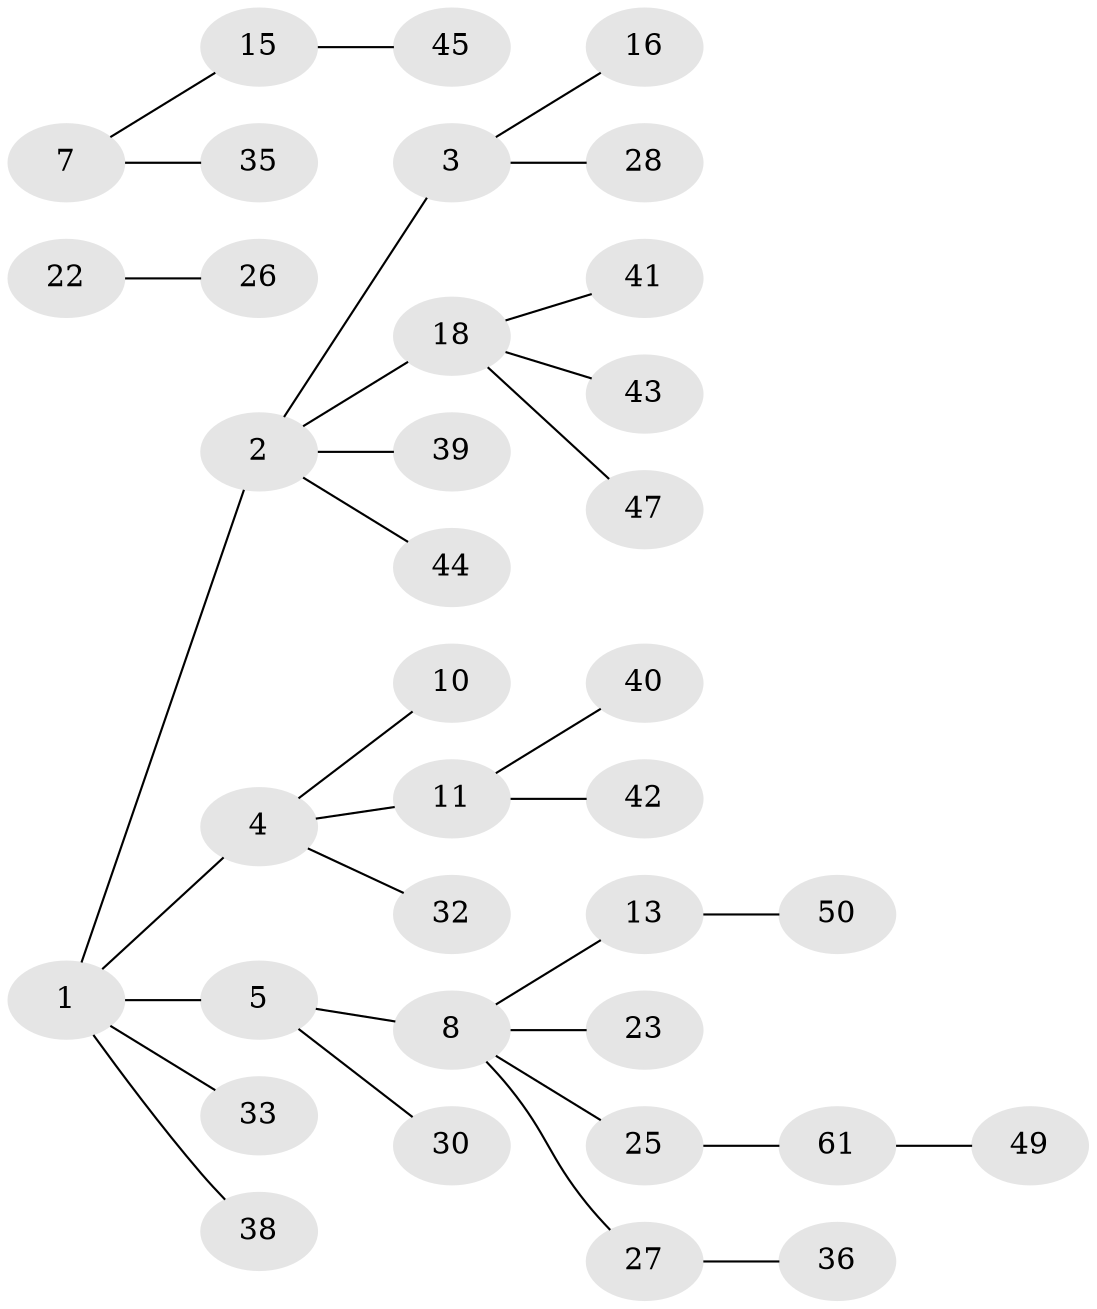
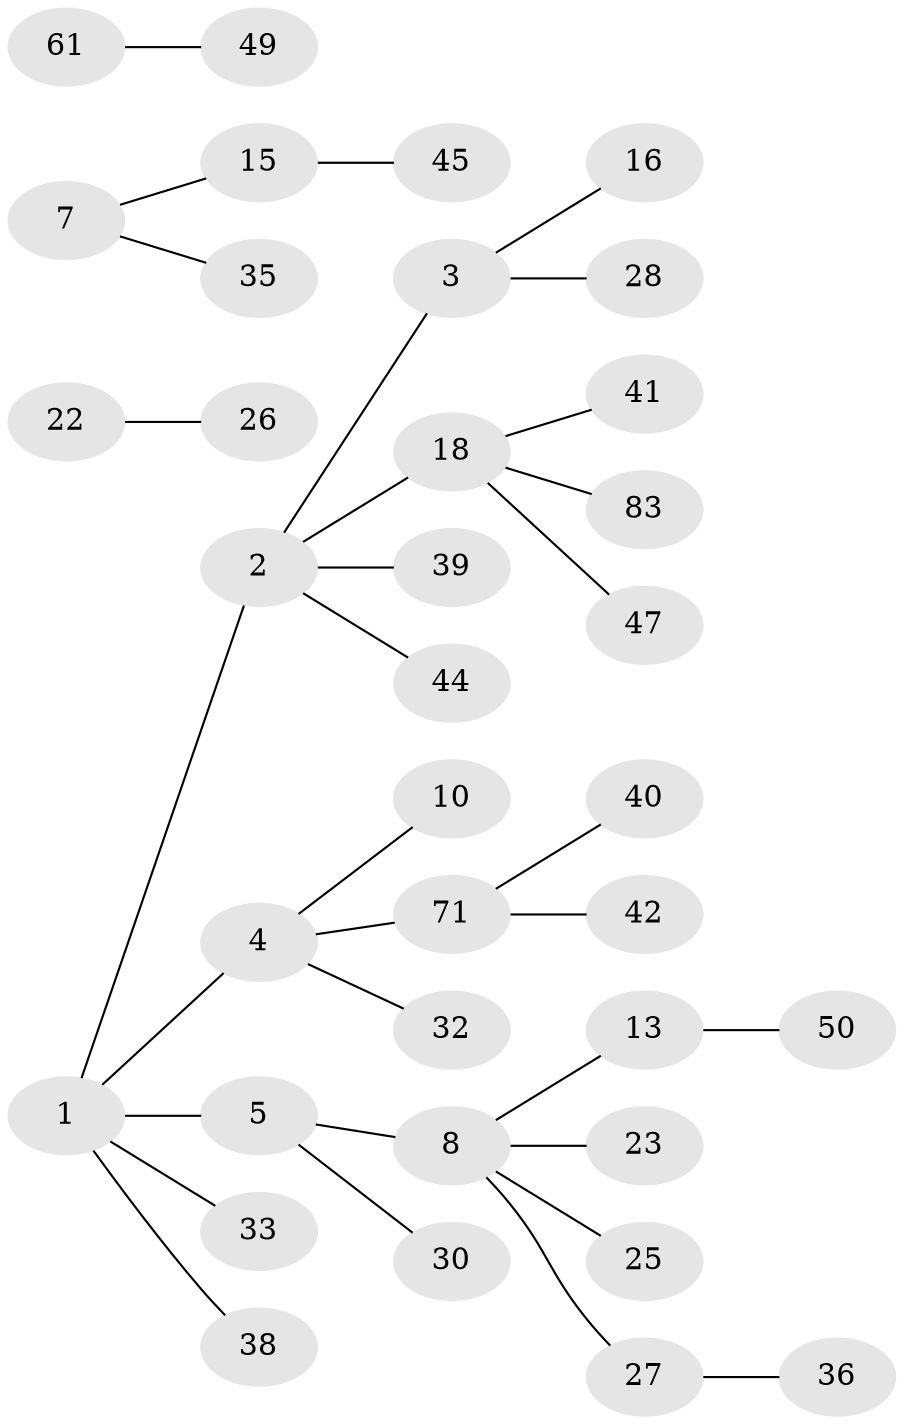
  graph {
    rankdir=LR
    node [color=gray90 style=filled]
    1 [super="+21"]
    2 [super="+12"]
    4 [super="+9"]
    5 [super="+20"]
    33
    38
    3 [super="+6"]
    18 [super="+29"]
    39
    44
    10
-   11 [super="+46"]
+   11 [super="+46" label=71]
    32
    8 [super="+14"]
    30
    26 [super="+37"]
    22
    16
    28
    41
-   43
+   43 [label=83]
    47
    7 [super="+17"]
    15 [super="+24"]
    35
    40
    42
    13 [super="+19"]
    23
    25
    27
    45 [super="+48"]
    50
    n34 [label=61 super="+34"]
    36 [super="+51"]
    49
    1 -- 2
    1 -- 4
    1 -- 5
    1 -- 33
    1 -- 38
    2 -- 3
    2 -- 18
    2 -- 39
    2 -- 44
    4 -- 10
    4 -- 11
    4 -- 32
    5 -- 8
    5 -- 30
    3 -- 16
    3 -- 28
    18 -- 41
    18 -- 43
    18 -- 47
    11 -- 40
    11 -- 42
    8 -- 13
    8 -- 23
    8 -- 25
    8 -- 27
    22 -- 26
    7 -- 15
    7 -- 35
    15 -- 45
    13 -- 50
-   25 -- n34
    27 -- 36
    n34 -- 49
  }
